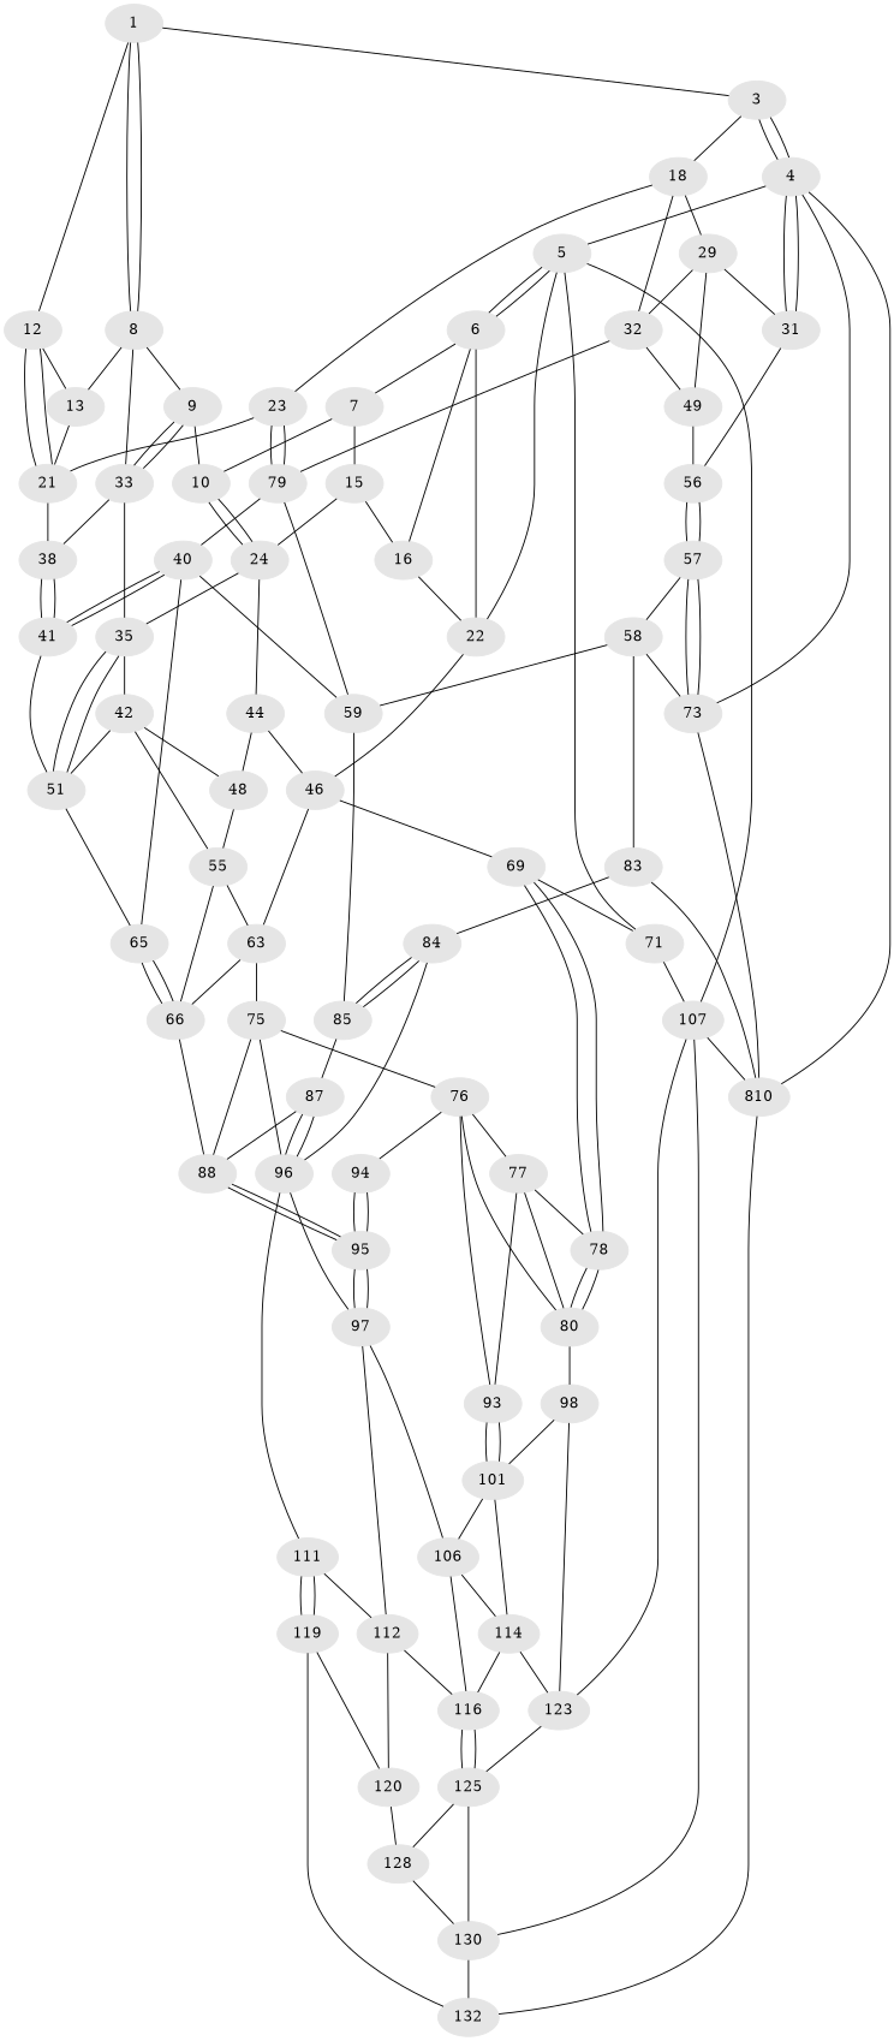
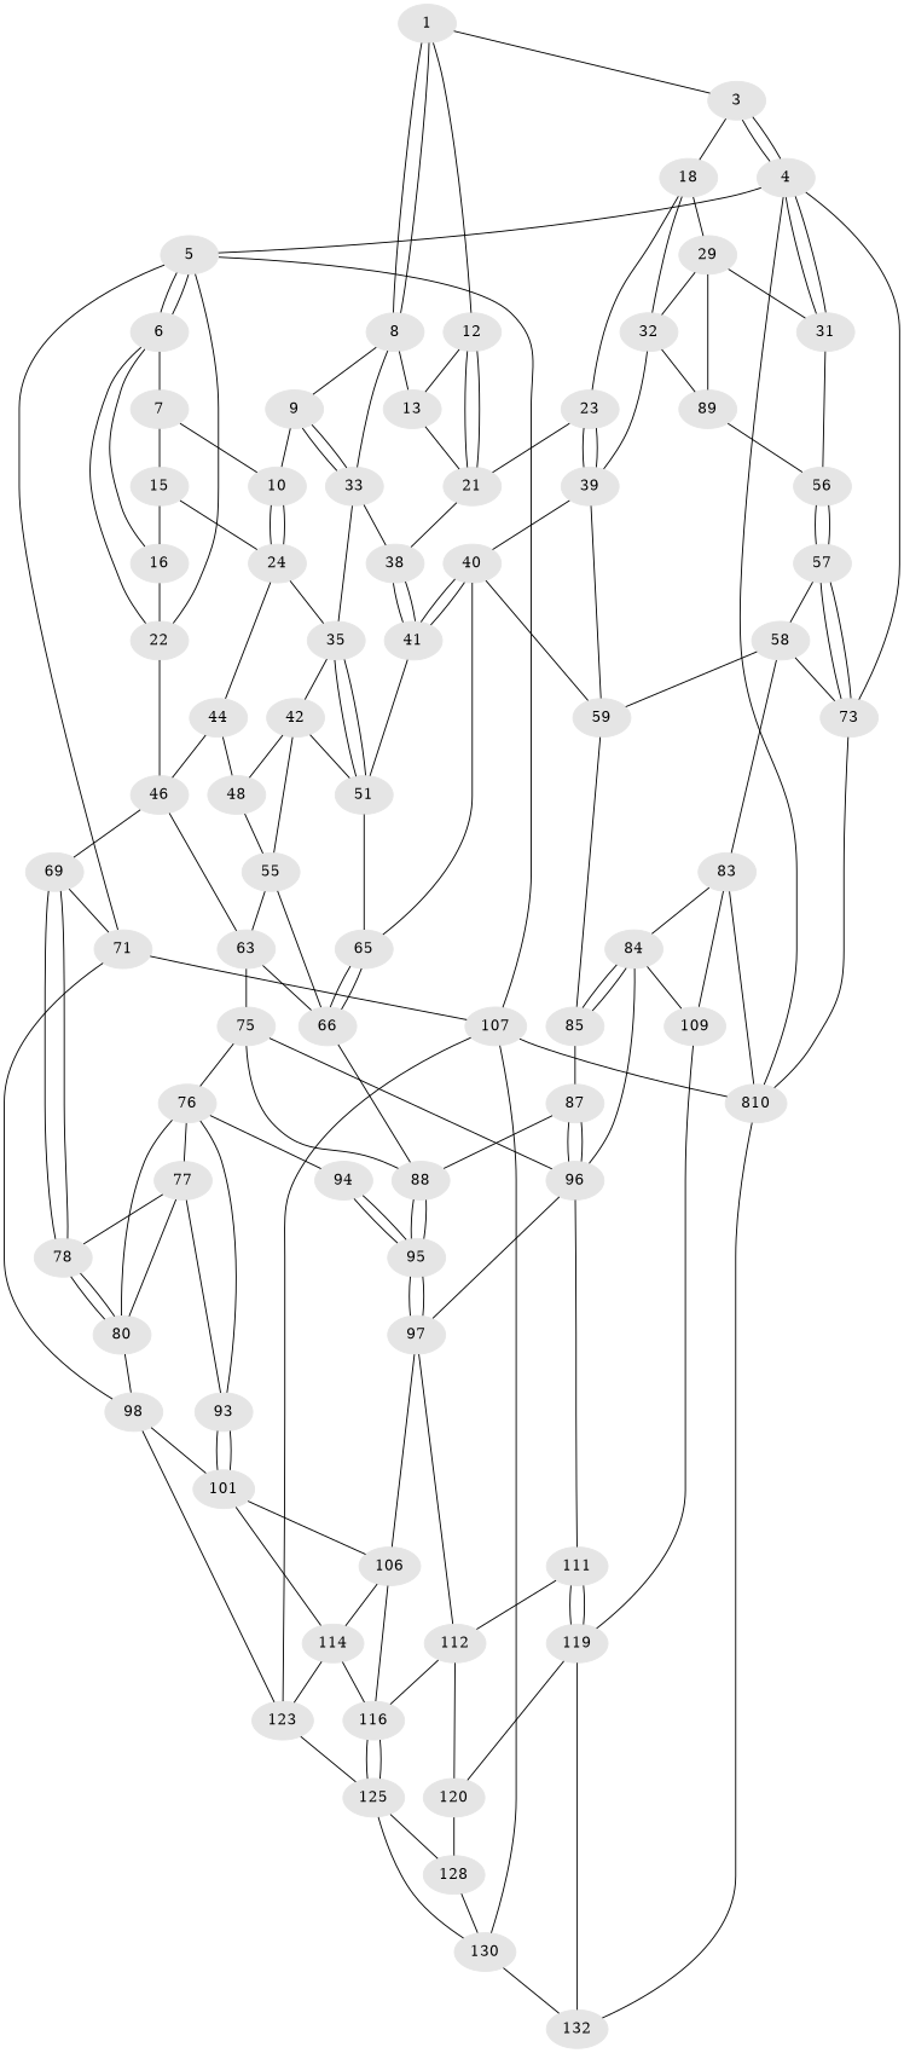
  graph {
    node [color=gray90 style=filled]
    1 [super="+2"]
    3
    8 [super="+14"]
    12
    4 [super="+72"]
    18 [super="+19"]
    9
    13
    33 [super="+34"]
    21 [super="+37"]
    5 [super="+23"]
    31 [super="+61"]
    73 [super="+86"]
    n14 [label=810 super="+118"]
    n15 [label=23]
    29 [super="+30"]
    32 [super="+42"]
    6 [super="+17"]
    22 [super="+28"]
    71 [super="+100"]
    107 [super="+133"]
    56 [super="+60"]
    132
    7 [super="+11"]
    16 [super="+27"]
    46 [super="+64"]
    98 [super="+99"]
    123 [super="+124"]
    130 [super="+131"]
    10
    15 [super="+26"]
    24 [super="+25"]
    38
    35 [super="+36"]
    44 [super="+45"]
-   39 [super="+43" label=79]
-   49 [super="+50"]
+   39 [super="+43"]
+   49 [super="+50" label=89]
    40 [super="+67"]
    59 [super="+68"]
    41
    63 [super="+74"]
    69 [super="+70"]
    n43 [label=42 super="+53"]
    51 [super="+52"]
    48 [super="+54"]
    57
    55 [super="+62"]
    65
    85
    66 [super="+79"]
    75 [super="+90"]
    78
    88 [super="+89"]
    58 [super="+82"]
    83 [super="+108"]
    84 [super="+103"]
+   109
    87
    76 [super="+92"]
    96 [super="+104"]
    95
    80 [super="+81"]
    101 [super="+102"]
    94
    77 [super="+91"]
    93
    119 [super="+121"]
    97 [super="+105"]
    111
    106 [super="+113"]
    114 [super="+122"]
    112 [super="+115"]
    116 [super="+117"]
    120 [super="+127"]
    125 [super="+126"]
    128 [super="+129"]
    1 -- 3
    1 -- 8
    1 -- 8
    1 -- 12
    3 -- 4
    3 -- 4
    3 -- 18
    8 -- 9
    8 -- 13
    8 -- 33
    12 -- 13
    12 -- 21
    12 -- 21
    4 -- 5
    4 -- 31 [weight=2]
    4 -- 31
    4 -- 73
    4 -- n14
    18 -- n15
    18 -- 29
    18 -- 32
    9 -- 33
    9 -- 33
    9 -- 10
    13 -- 21
    33 -- 38
    33 -- 35
    21 -- 38
    5 -- 6
    5 -- 6
    5 -- 22
    5 -- 71
    5 -- 107
    31 -- 56
    73 -- n14
    n14 -- 132
    n15 -- 21
    n15 -- 39
    n15 -- 39
    29 -- 31
    29 -- 32
    29 -- 49
    32 -- 39
    32 -- 49
    6 -- 22
    6 -- 7
    6 -- 16
    22 -- 46
    71 -- 107
+   71 -- 98
    107 -- n14
    107 -- 123
    107 -- 130
    56 -- 57
    56 -- 57
    7 -- 10
    7 -- 15
    16 -- 22
    46 -- 63
    46 -- 69
    98 -- 123
    98 -- 101
    123 -- 125
    130 -- 132
    10 -- 24
    10 -- 24
    15 -- 16 [weight=2]
    15 -- 24
    24 -- 35
    24 -- 44
    38 -- 41
    38 -- 41
    35 -- n43
    35 -- 51
    35 -- 51
    44 -- 46
    44 -- 48 [weight=2]
    39 -- 40
    39 -- 59
    49 -- 56 [weight=2]
    40 -- 59
    40 -- 41
    40 -- 41
    40 -- 65
    59 -- 85
    41 -- 51
    63 -- 66
    63 -- 75
    69 -- 71
    69 -- 78
    69 -- 78
    n43 -- 51
    n43 -- 48
    n43 -- 55
    51 -- 65
    48 -- 55
    57 -- 73
    57 -- 73
    57 -- 58
    55 -- 63
    55 -- 66
    65 -- 66
    65 -- 66
    85 -- 87
    66 -- 88
    75 -- 88
    75 -- 76
    75 -- 96
    78 -- 80
    78 -- 80
    88 -- 95
    88 -- 95
    58 -- 73
    58 -- 59
    58 -- 83
    83 -- n14
    83 -- 84
+   83 -- 109
    84 -- 85
    84 -- 85
+   84 -- 109
    84 -- 96
+   109 -- 119
    87 -- 88
    87 -- 96
    87 -- 96
    76 -- 80
    76 -- 94
    76 -- 77
    76 -- 93
    96 -- 97
    96 -- 111
    95 -- 97
    95 -- 97
    80 -- 98
    101 -- 106
    101 -- 114
    94 -- 95
    94 -- 95
    77 -- 78
    77 -- 80
    77 -- 93
    93 -- 101
    93 -- 101
    119 -- 132
    119 -- 120
    97 -- 106
    97 -- 112
    111 -- 119
    111 -- 119
    111 -- 112
    106 -- 114
    106 -- 116
    114 -- 123
    114 -- 116
    112 -- 116
    112 -- 120
    116 -- 125
    116 -- 125
    120 -- 128 [weight=2]
    125 -- 130
    125 -- 128
    128 -- 130
  }
